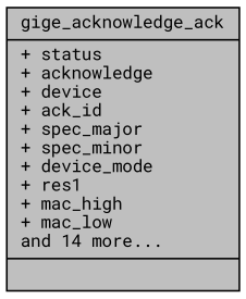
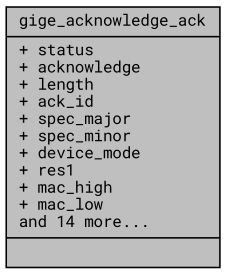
  digraph {
    fontname="Roboto Mono"
-   n1 [color=black fillcolor=grey75 fontcolor=black fontname="Roboto Mono" fontsize=10 height=0.2 label="{gige_acknowledge_ack\n|+ status\l+ acknowledge\l+ device\l+ ack_id\l+ spec_major\l+ spec_minor\l+ device_mode\l+ res1\l+ mac_high\l+ mac_low\land 14 more...\l|}" shape=record style=filled width=0.4]
+   n1 [color=black fillcolor=grey75 fontcolor=black fontname="Roboto Mono" fontsize=10 height=0.2 label="{gige_acknowledge_ack\n|+ status\l+ acknowledge\l+ length\l+ ack_id\l+ spec_major\l+ spec_minor\l+ device_mode\l+ res1\l+ mac_high\l+ mac_low\land 14 more...\l|}" shape=record style=filled width=0.4]
  }
